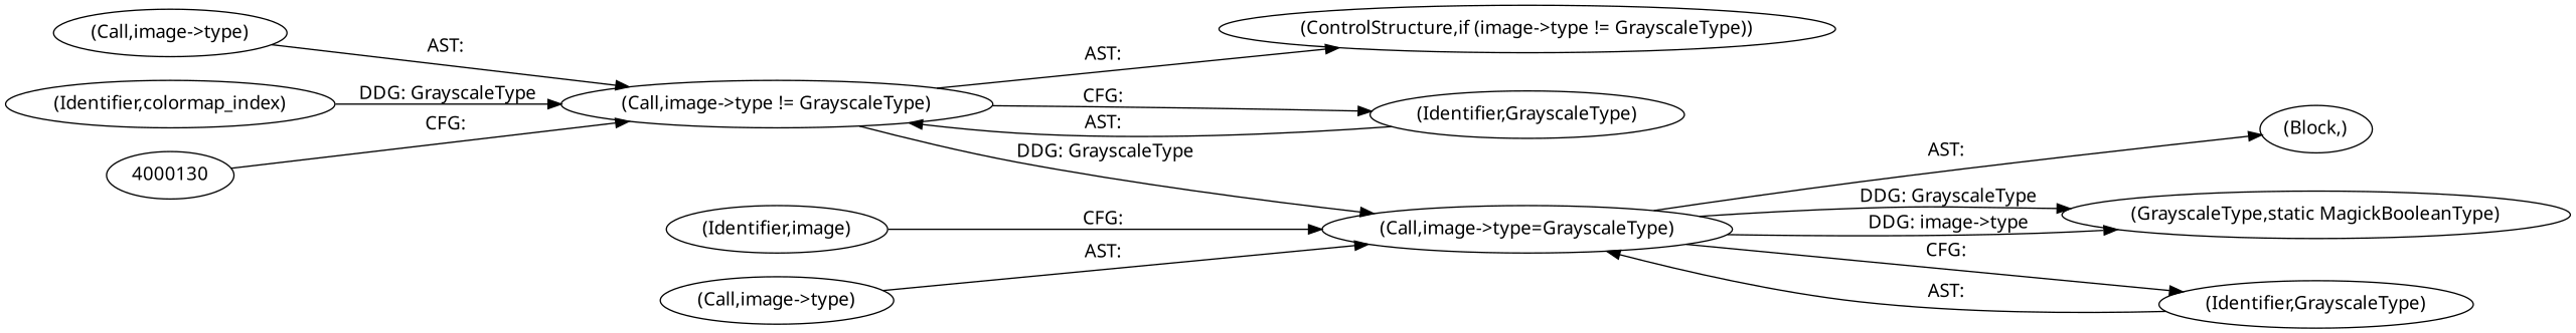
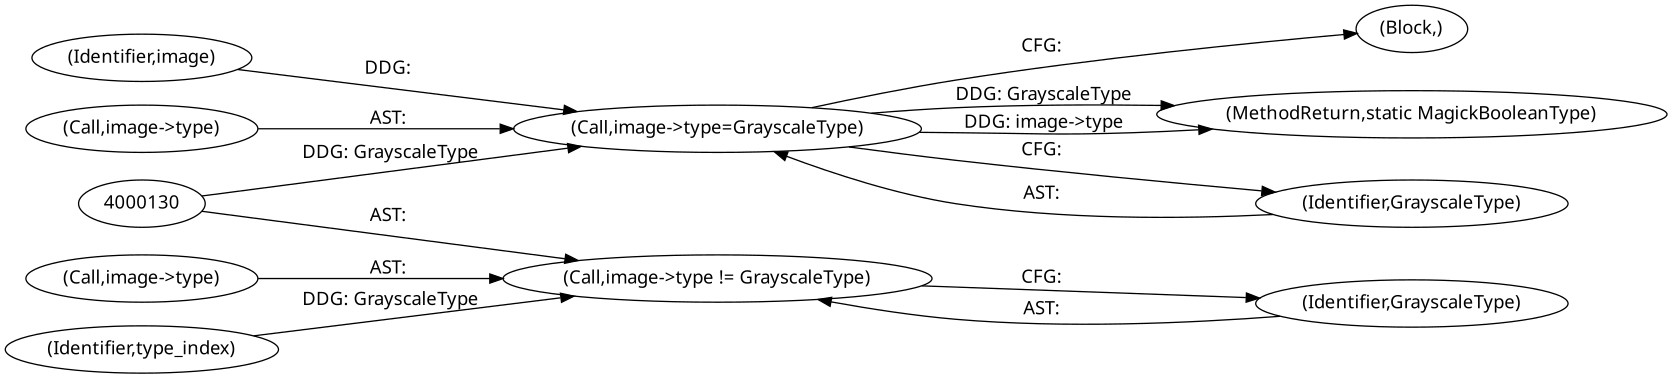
  digraph {
    fontname="Noto Sans"
    rankdir=LR
    node [fontname="Noto Sans"]
    edge [fontname="Noto Sans"]
    n1 [label="(Call,image->type=GrayscaleType)"]
    n2 [label="(Block,)"]
-   n3 [label="(GrayscaleType,static MagickBooleanType)"]
+   n3 [label="(MethodReturn,static MagickBooleanType)"]
    n4 [label="(Identifier,GrayscaleType)"]
    n5 [label="(Call,image->type != GrayscaleType)"]
-   n6 [label="(ControlStructure,if (image->type != GrayscaleType))"]
    n7 [label="(Identifier,GrayscaleType)"]
    n8 [label="(Call,image->type)"]
-   n9 [label="(Identifier,colormap_index)"]
+   n9 [label="(Identifier,type_index)"]
    n10 [label="(Identifier,image)"]
    n11 [label="(Call,image->type)"]
    n12 [label=4000130]
-   n1 -> n2 [label="AST: "]
+   n1 -> n2 [label="CFG: "]
    n1 -> n3 [label="DDG: GrayscaleType"]
    n1 -> n3 [label="DDG: image->type"]
    n1 -> n4 [label="CFG: "]
    n4 -> n1 [label="AST: "]
-   n5 -> n1 [label="DDG: GrayscaleType"]
-   n5 -> n6 [label="AST: "]
+   n12 -> n1 [label="DDG: GrayscaleType"]
    n5 -> n7 [label="CFG: "]
    n7 -> n5 [label="AST: "]
    n8 -> n5 [label="AST: "]
    n9 -> n5 [label="DDG: GrayscaleType"]
-   n10 -> n1 [label="CFG: "]
+   n10 -> n1 [label="DDG: "]
    n11 -> n1 [label="AST: "]
-   n12 -> n5 [label="CFG: "]
+   n12 -> n5 [label="AST: "]
  }
